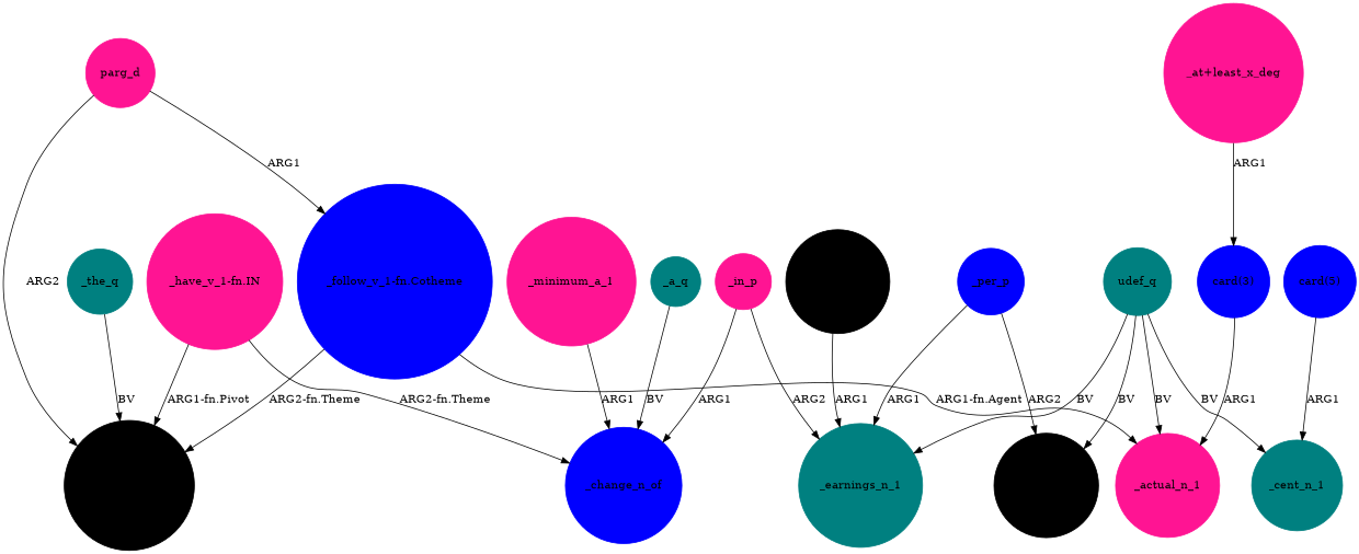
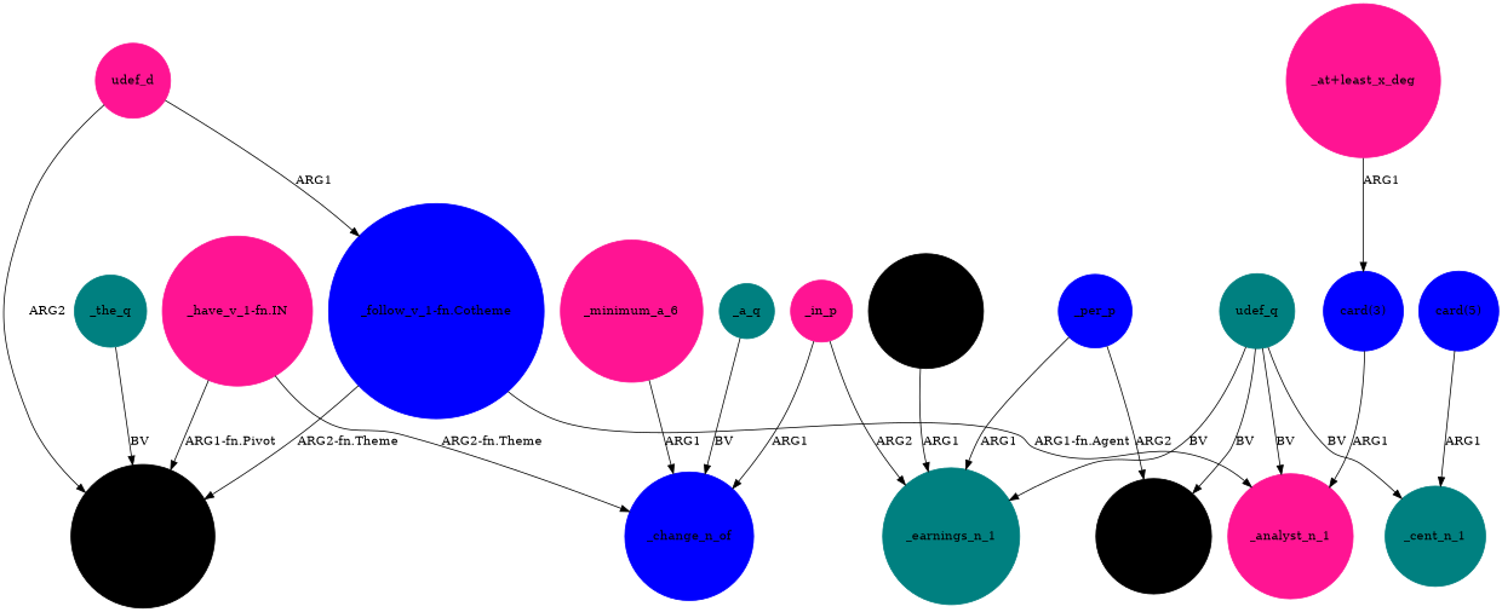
  digraph {
    node [color=deeppink shape=circle style=filled]
    "_follow_v_1-fn.Cotheme" [color=blue]
    _company_n_of [color=black]
-   _analyst_n_1 [label=_actual_n_1]
+   _analyst_n_1
    "card(5)" [color=blue]
    _cent_n_1 [color=teal]
    _per_p [color=blue]
    _share_n_of [color=black]
    _earnings_n_1 [color=teal]
    "card(3)" [color=blue]
    "_at+least_x_deg"
    udef_q [color=teal]
    _the_q [color=teal]
    _in_p
    _change_n_of [color=blue]
    _actual_a_1 [color=black]
-   parg_d
+   parg_d [label=udef_d]
    "_have_v_1-fn.IN"
-   _minimum_a_1
+   _minimum_a_1 [label=_minimum_a_6]
    _a_q [color=teal]
    "_follow_v_1-fn.Cotheme" -> _company_n_of [label="ARG2-fn.Theme"]
    "_follow_v_1-fn.Cotheme" -> _analyst_n_1 [label="ARG1-fn.Agent"]
    "card(5)" -> _cent_n_1 [label=ARG1]
    _per_p -> _share_n_of [label=ARG2]
    _per_p -> _earnings_n_1 [label=ARG1]
    "card(3)" -> _analyst_n_1 [label=ARG1]
    "_at+least_x_deg" -> "card(3)" [label=ARG1]
    udef_q -> _analyst_n_1 [label=BV]
    udef_q -> _cent_n_1 [label=BV]
    udef_q -> _share_n_of [label=BV]
    udef_q -> _earnings_n_1 [label=BV]
    _the_q -> _company_n_of [label=BV]
    _in_p -> _earnings_n_1 [label=ARG2]
    _in_p -> _change_n_of [label=ARG1]
    _actual_a_1 -> _earnings_n_1 [label=ARG1]
    parg_d -> "_follow_v_1-fn.Cotheme" [label=ARG1]
    parg_d -> _company_n_of [label=ARG2]
    "_have_v_1-fn.IN" -> _company_n_of [label="ARG1-fn.Pivot"]
    "_have_v_1-fn.IN" -> _change_n_of [label="ARG2-fn.Theme"]
    _minimum_a_1 -> _change_n_of [label=ARG1]
    _a_q -> _change_n_of [label=BV]
  }
